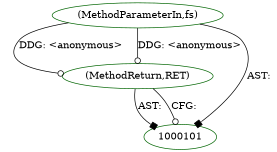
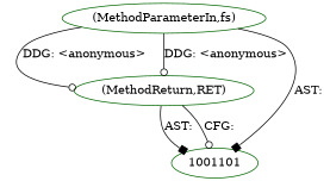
  digraph {
    node [color=darkgreen]
    edge [arrowhead=odot]
    n1 [label="(MethodParameterIn,fs)"]
    n2 [label="(MethodReturn,RET)"]
-   1000101
+   1000101 [label=1001101]
    n1 -> n2 [label="DDG: <anonymous>"]
    n1 -> n2 [label="DDG: <anonymous>"]
    n1 -> 1000101 [arrowhead=box label="AST: "]
    n2 -> 1000101 [arrowhead=box label="AST: "]
    n2 -> 1000101 [label="CFG: "]
  }
